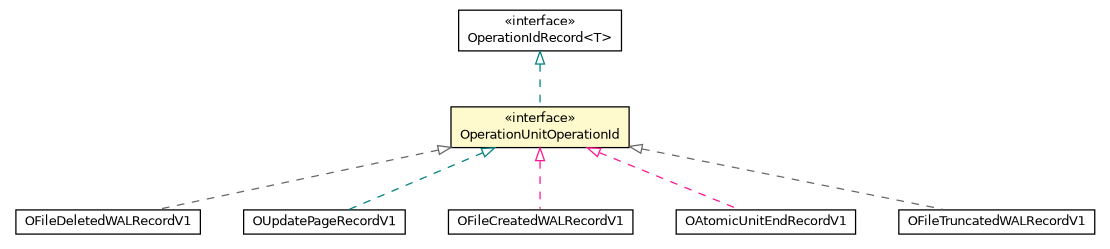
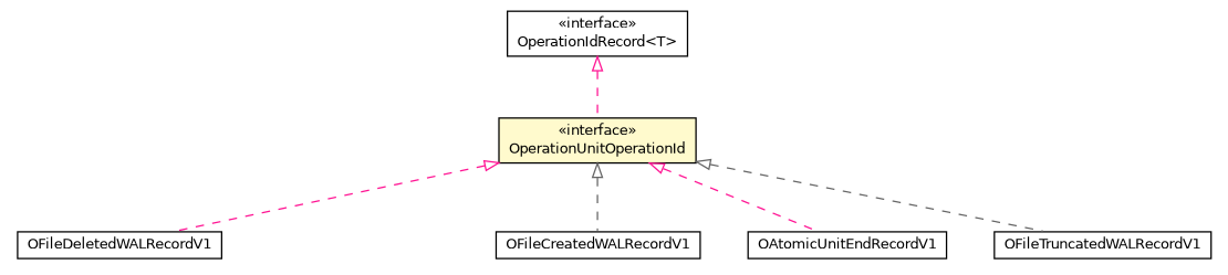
  digraph {
    nodesep=0.25
    ranksep=0.5
    node [fontcolor=black fontname=Helvetica fontsize=10.0 shape=plaintext]
    edge [arrowtail=empty color=teal dir=back fontname=Helvetica fontsize=10 headport=p labelfontname=Helvetica labelfontsize=10 style=dashed tailport=p]
    n1 [label=<<table title="com.orientechnologies.orient.core.storage.impl.local.paginated.wal.OFileDeletedWALRecordV1" border="0" cellborder="1" cellspacing="0" cellpadding="2" port="p" href="./OFileDeletedWALRecordV1.html"> 		<tr><td><table border="0" cellspacing="0" cellpadding="1"> <tr><td align="center" balign="center"> OFileDeletedWALRecordV1 </td></tr> 		</table></td></tr> 		</table>>]
    n2 [label=<<table title="com.orientechnologies.orient.core.storage.impl.local.paginated.wal.OperationIdRecord" border="0" cellborder="1" cellspacing="0" cellpadding="2" port="p" href="./OperationIdRecord.html"> 		<tr><td><table border="0" cellspacing="0" cellpadding="1"> <tr><td align="center" balign="center"> &#171;interface&#187; </td></tr> <tr><td align="center" balign="center"> OperationIdRecord&lt;T&gt; </td></tr> 		</table></td></tr> 		</table>>]
    n3 [label=<<table title="com.orientechnologies.orient.core.storage.impl.local.paginated.wal.OperationUnitOperationId" border="0" cellborder="1" cellspacing="0" cellpadding="2" port="p" bgcolor="lemonChiffon" href="./OperationUnitOperationId.html"> 		<tr><td><table border="0" cellspacing="0" cellpadding="1"> <tr><td align="center" balign="center"> &#171;interface&#187; </td></tr> <tr><td align="center" balign="center"> OperationUnitOperationId </td></tr> 		</table></td></tr> 		</table>>]
-   n4 [label=<<table title="com.orientechnologies.orient.core.storage.impl.local.paginated.wal.OUpdatePageRecordV1" border="0" cellborder="1" cellspacing="0" cellpadding="2" port="p" href="./OUpdatePageRecordV1.html"> 		<tr><td><table border="0" cellspacing="0" cellpadding="1"> <tr><td align="center" balign="center"> OUpdatePageRecordV1 </td></tr> 		</table></td></tr> 		</table>>]
    n5 [label=<<table title="com.orientechnologies.orient.core.storage.impl.local.paginated.wal.OFileCreatedWALRecordV1" border="0" cellborder="1" cellspacing="0" cellpadding="2" port="p" href="./OFileCreatedWALRecordV1.html"> 		<tr><td><table border="0" cellspacing="0" cellpadding="1"> <tr><td align="center" balign="center"> OFileCreatedWALRecordV1 </td></tr> 		</table></td></tr> 		</table>>]
    n6 [label=<<table title="com.orientechnologies.orient.core.storage.impl.local.paginated.wal.OAtomicUnitEndRecordV1" border="0" cellborder="1" cellspacing="0" cellpadding="2" port="p" href="./OAtomicUnitEndRecordV1.html"> 		<tr><td><table border="0" cellspacing="0" cellpadding="1"> <tr><td align="center" balign="center"> OAtomicUnitEndRecordV1 </td></tr> 		</table></td></tr> 		</table>>]
    n7 [label=<<table title="com.orientechnologies.orient.core.storage.impl.local.paginated.wal.OFileTruncatedWALRecordV1" border="0" cellborder="1" cellspacing="0" cellpadding="2" port="p" href="./OFileTruncatedWALRecordV1.html"> 		<tr><td><table border="0" cellspacing="0" cellpadding="1"> <tr><td align="center" balign="center"> OFileTruncatedWALRecordV1 </td></tr> 		</table></td></tr> 		</table>>]
-   n2 -> n3
-   n3 -> n1 [color=gray40]
-   n3 -> n4
-   n3 -> n5 [color=deeppink]
+   n2 -> n3 [color=deeppink]
+   n3 -> n1 [color=deeppink]
+   n3 -> n5 [color=gray40]
    n3 -> n6 [color=deeppink]
    n3 -> n7 [color=gray40]
  }
